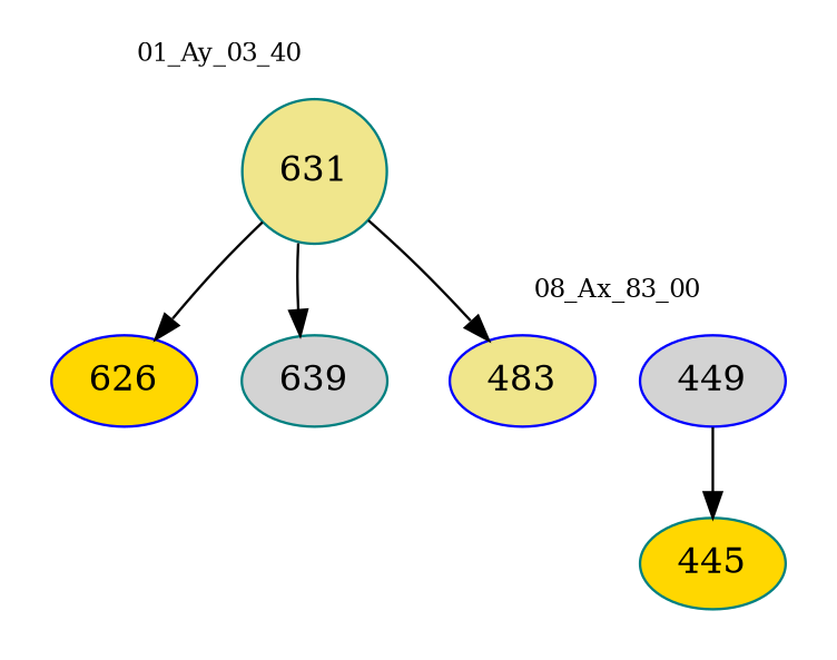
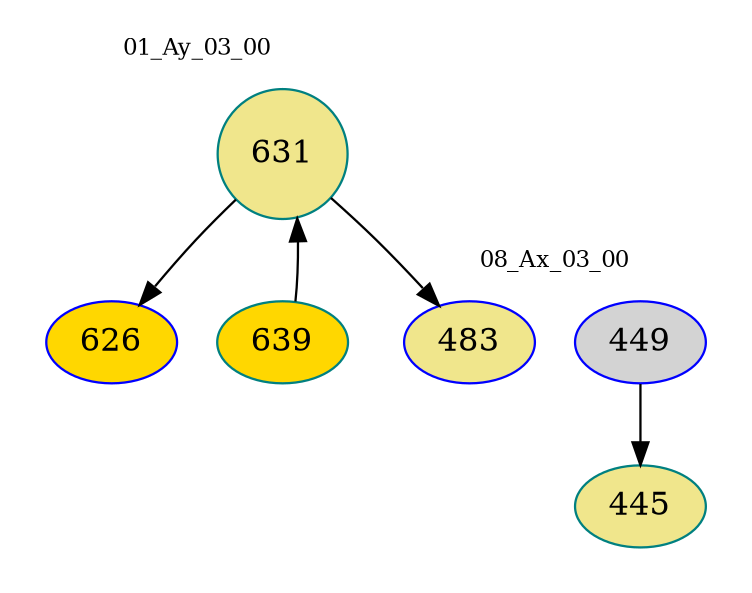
  digraph {
    node [color=teal fillcolor=khaki shape=ellipse style=filled]
    edge [color=black]
    n1 [label=631 shape=circle]
    n2 [color=blue fillcolor=gold label=626]
-   n3 [fillcolor=lightgrey label=639]
+   n3 [fillcolor=gold label=639]
    n4 [color=blue fillcolor=lightgrey label=449]
-   n5 [fillcolor=gold label=445]
+   n5 [label=445]
    n6 [color=blue label=483]
    subgraph cluster_1 {
      color=white
      fontsize=10
-     label="01_Ay_03_40"
+     label="01_Ay_03_00"
      n1
      n2
      n3
    }
    subgraph cluster_2 {
      color=white
      fontsize=10
-     label="08_Ax_83_00"
+     label="08_Ax_03_00"
      n4
      n5
      n6
    }
    n1 -> n2
-   n1 -> n3
+   n3 -> n1
    n1 -> n6
    n4 -> n5
  }
